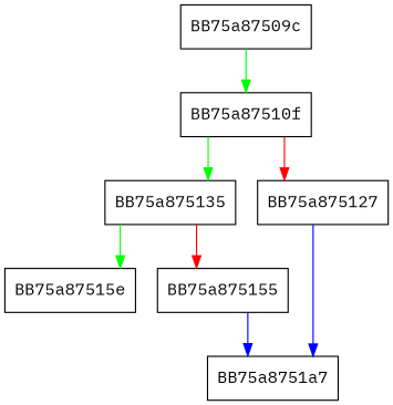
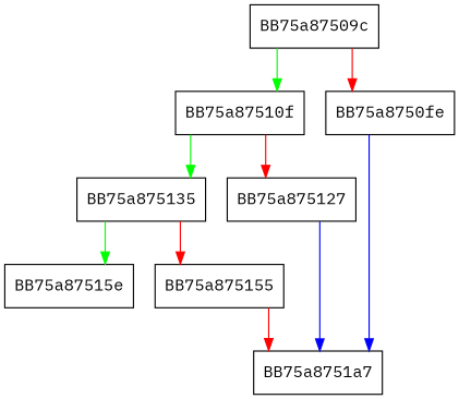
  digraph {
    fontname="IBM Plex Mono"
    splines=ortho
    node [fontname="IBM Plex Mono" shape=box]
    edge [color=green fontname="IBM Plex Mono"]
    BB75a87509c
    BB75a87510f
+   BB75a8750fe
    BB75a875135
    BB75a875127
    BB75a8751a7
    BB75a87515e
    BB75a875155
    BB75a87509c -> BB75a87510f
+   BB75a87509c -> BB75a8750fe [color=red]
    BB75a87510f -> BB75a875135
    BB75a87510f -> BB75a875127 [color=red]
+   BB75a8750fe -> BB75a8751a7 [color=blue]
    BB75a875135 -> BB75a87515e
    BB75a875135 -> BB75a875155 [color=red]
    BB75a875127 -> BB75a8751a7 [color=blue]
-   BB75a875155 -> BB75a8751a7 [color=blue]
+   BB75a875155 -> BB75a8751a7 [color=red]
  }
